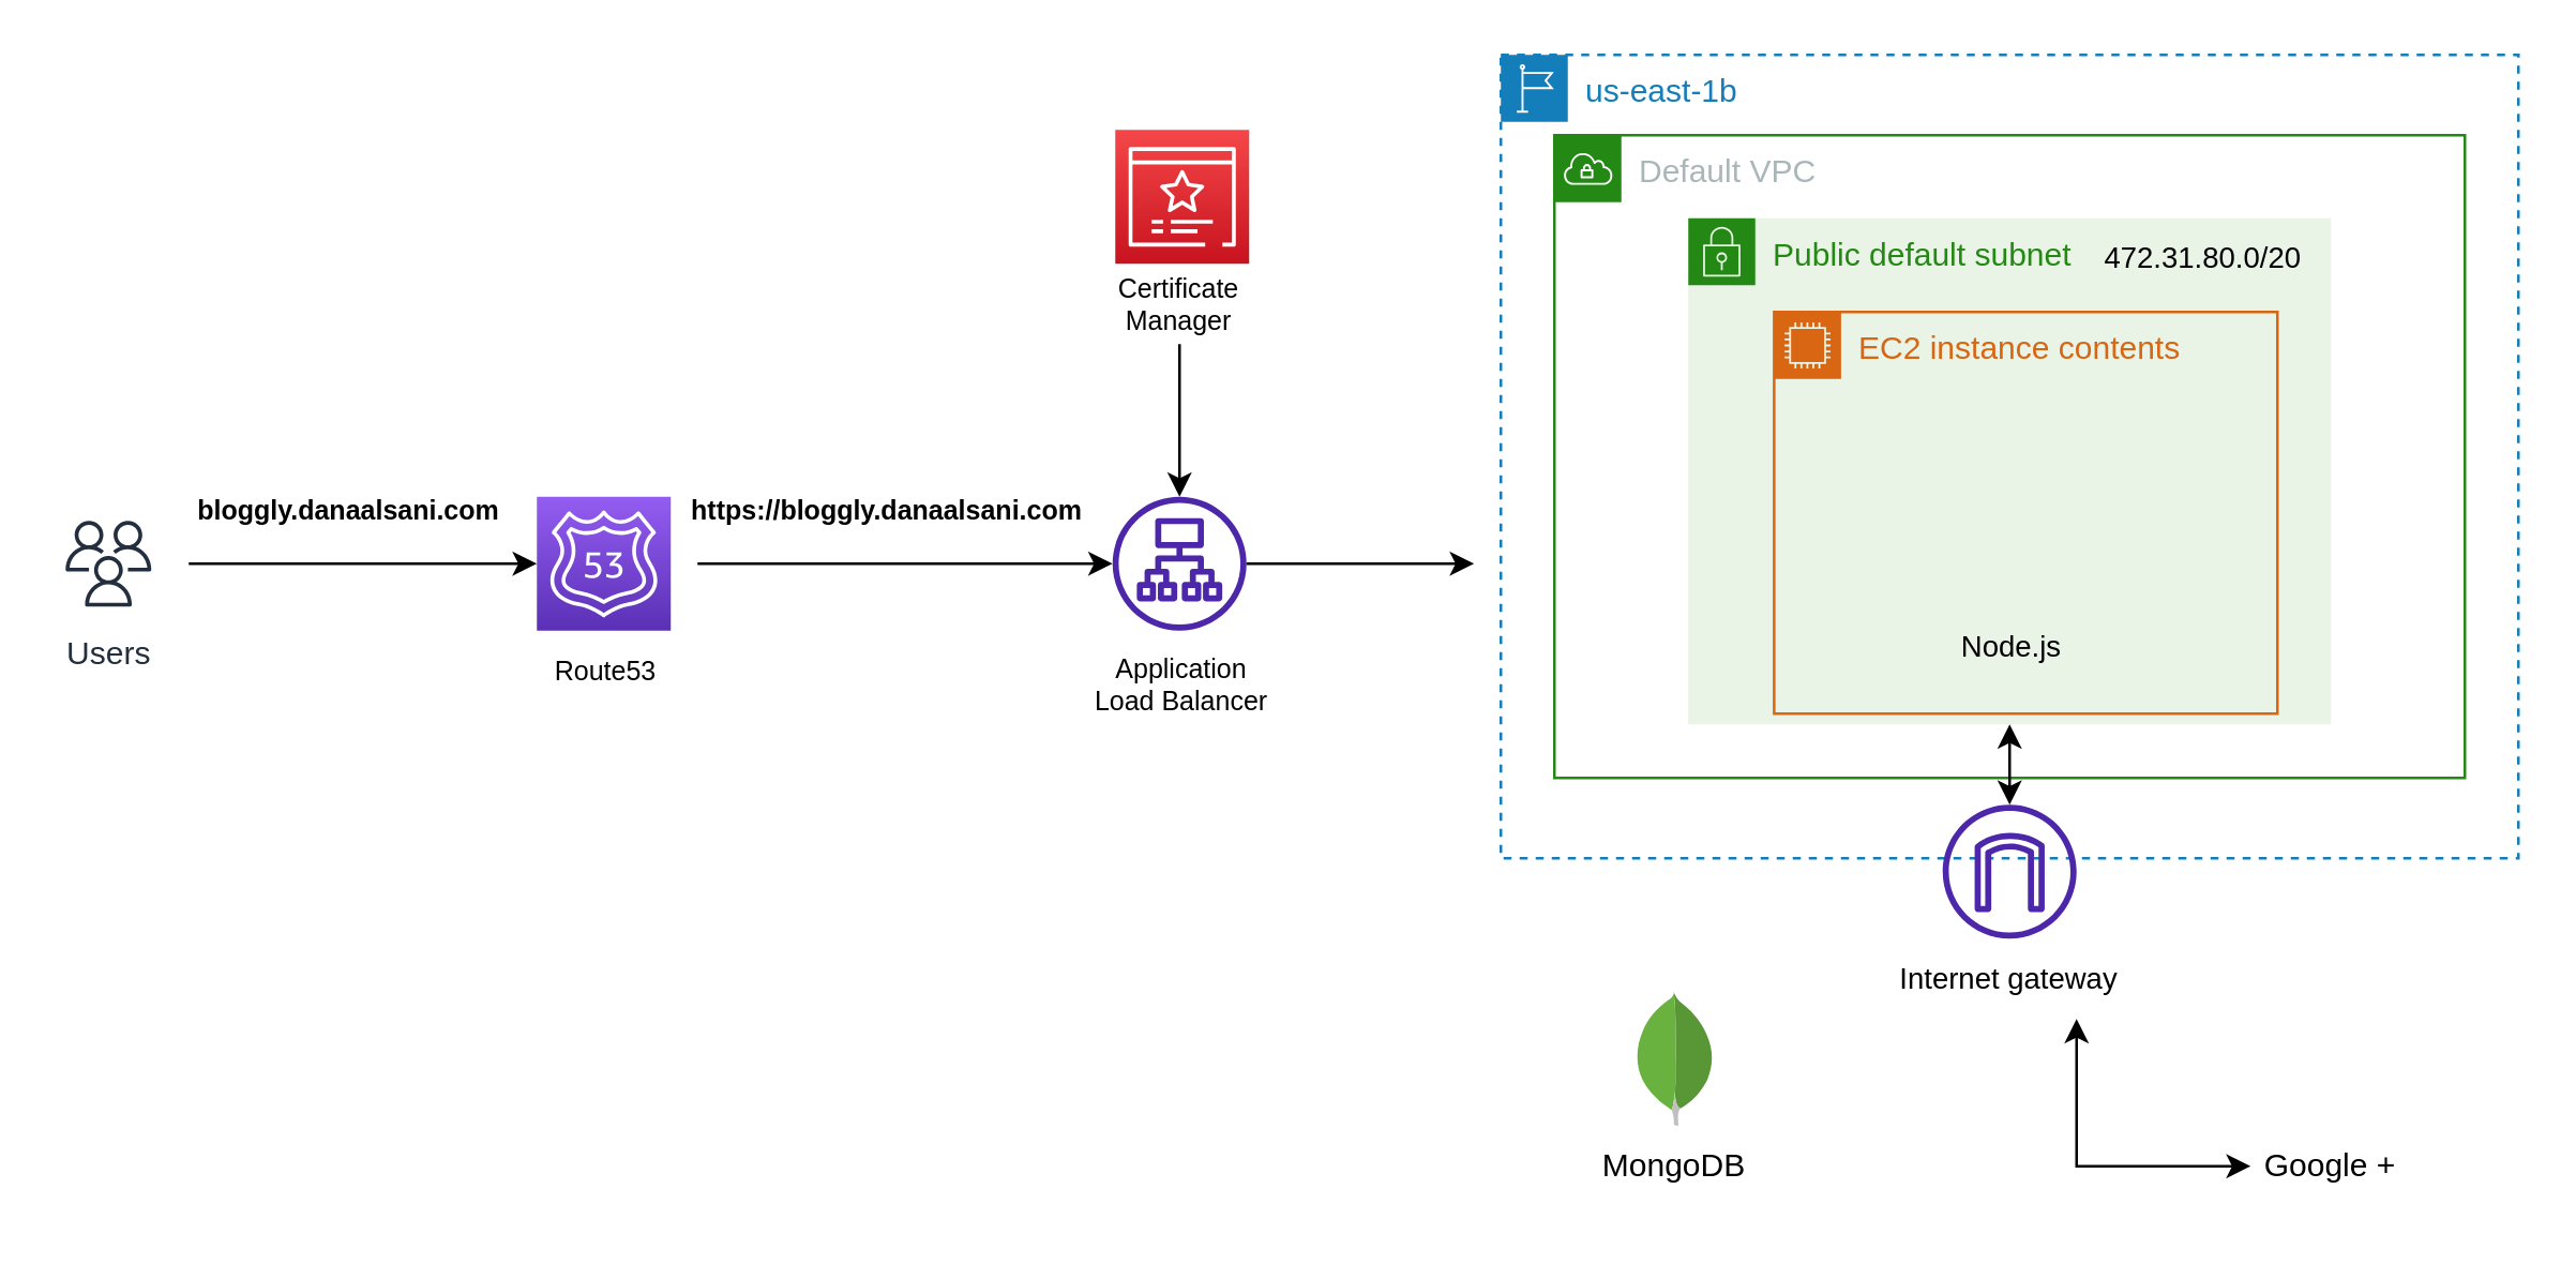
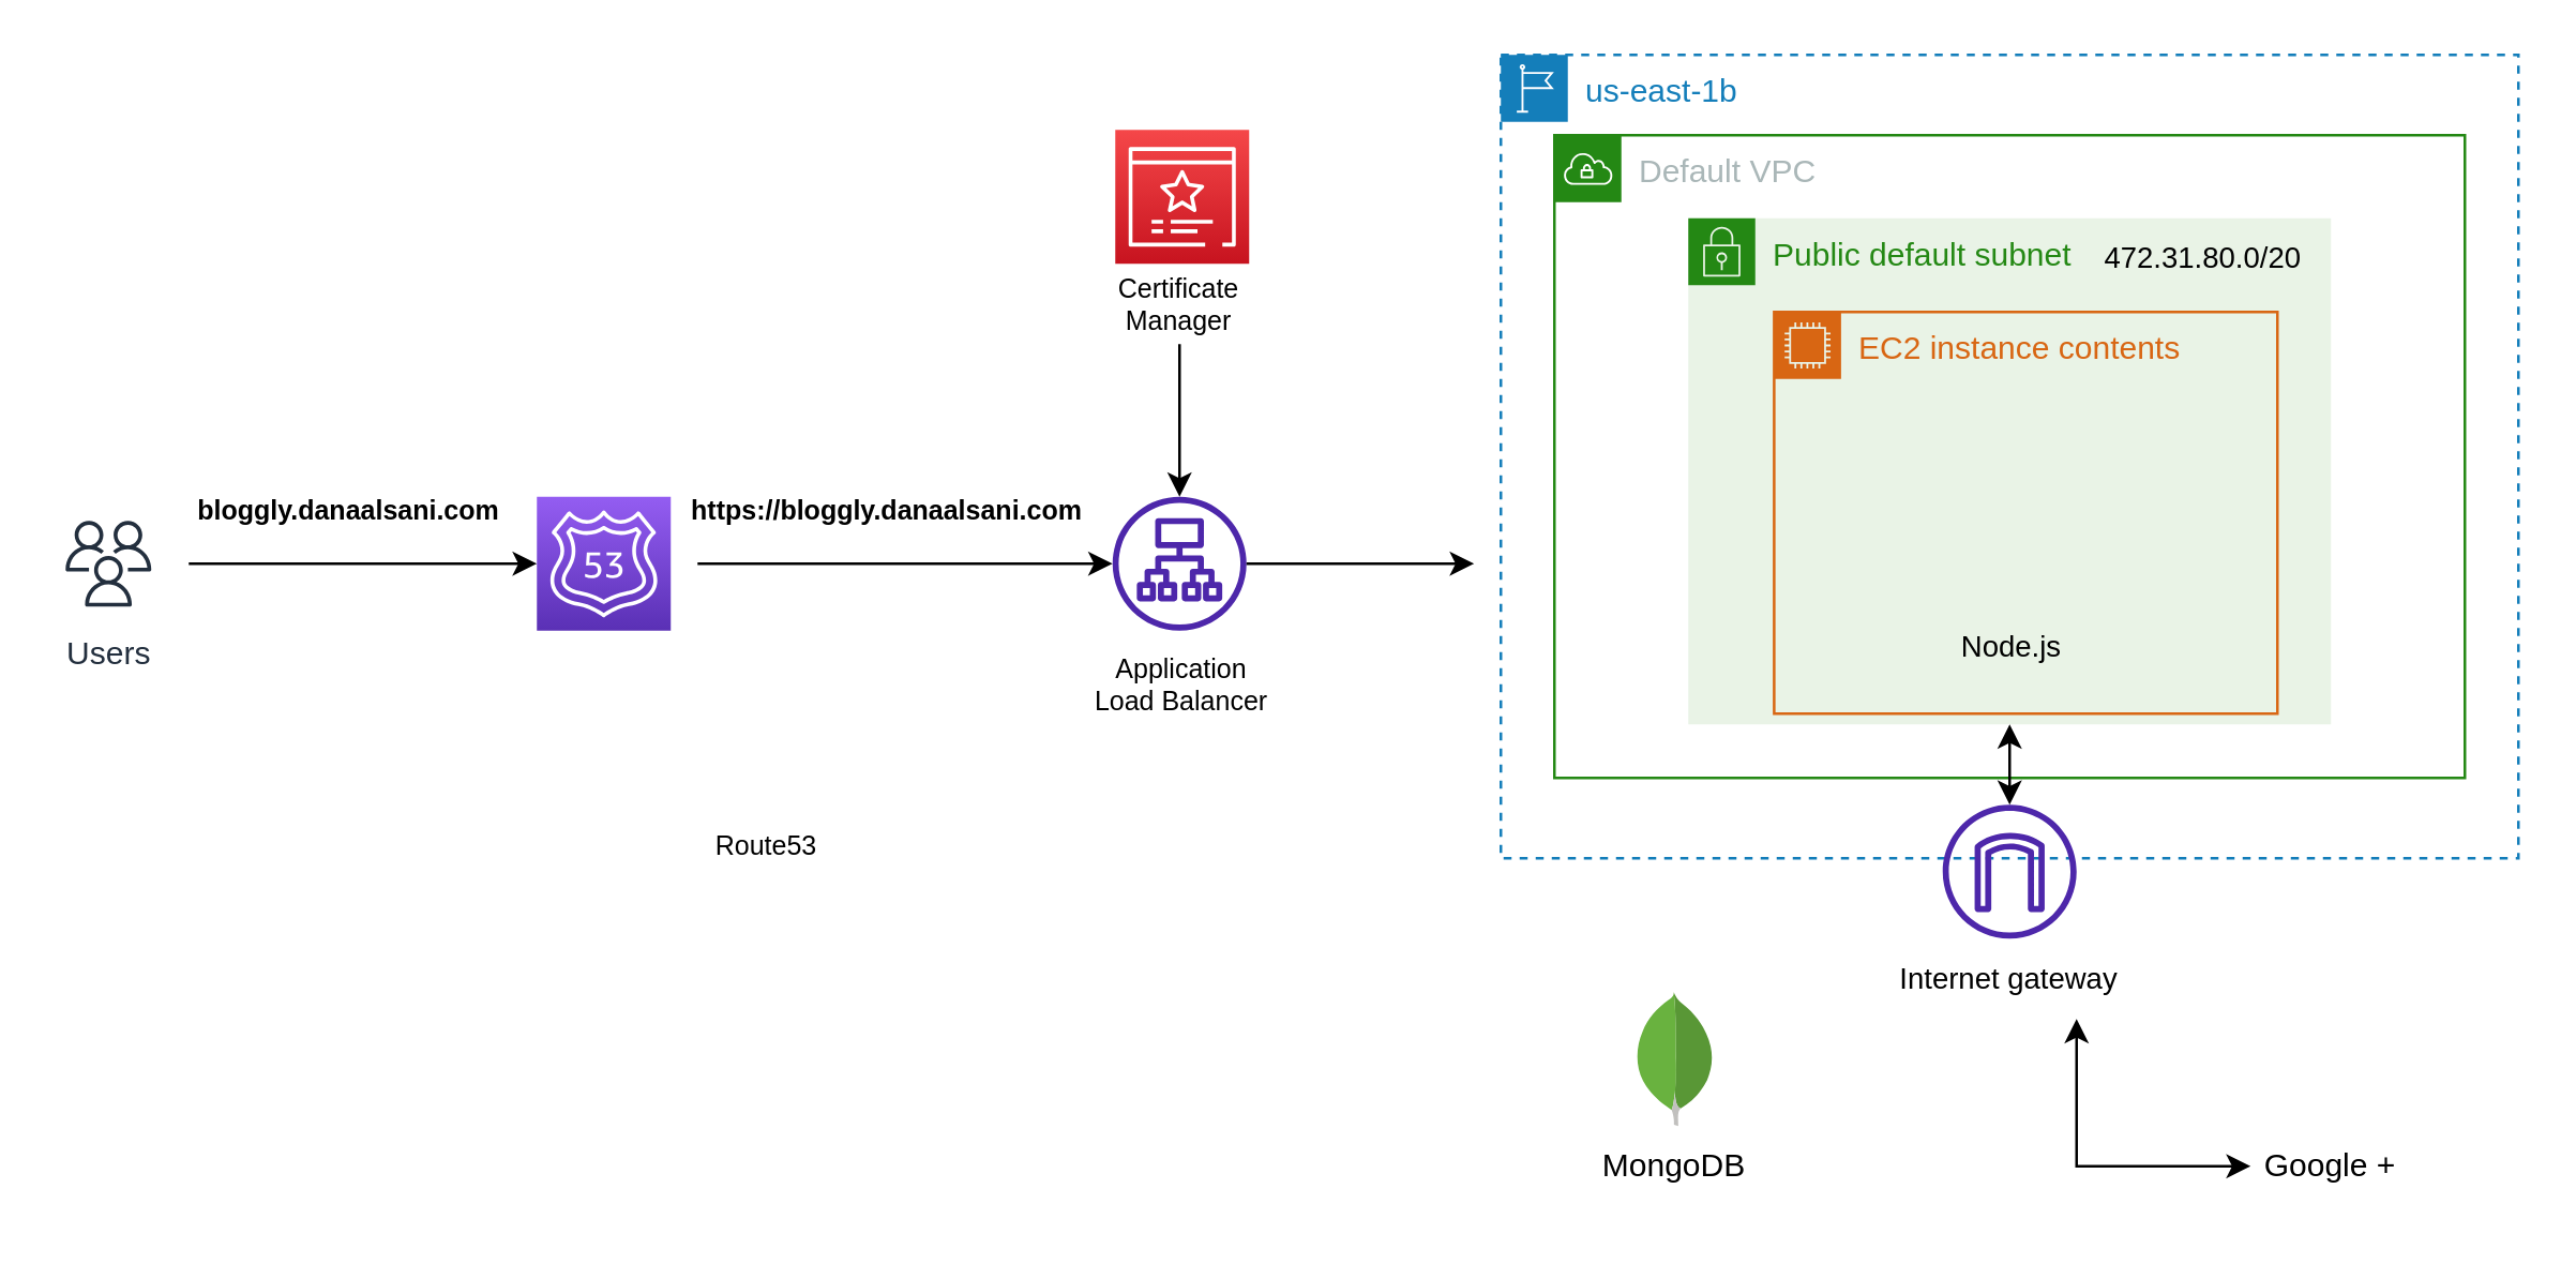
  <mxCell id="0" />
  <mxCell id="1" parent="0" />
  <mxCell id="2" value="Users" style="sketch=0;outlineConnect=0;fontColor=#232F3E;gradientColor=none;strokeColor=#232F3E;fillColor=#ffffff;dashed=0;verticalLabelPosition=bottom;verticalAlign=top;align=center;html=1;fontSize=12;fontStyle=0;aspect=fixed;shape=mxgraph.aws4.resourceIcon;resIcon=mxgraph.aws4.users;" parent="1" vertex="1"><mxGeometry x="20" y="190" width="40" height="40" as="geometry" /></mxCell>
  <mxCell id="3" value="&lt;b&gt;&lt;font style=&quot;font-size: 10px;&quot;&gt;https://bloggly.danaalsani.com&lt;/font&gt;&lt;/b&gt;" style="text;html=1;strokeColor=none;fillColor=none;align=center;verticalAlign=middle;whiteSpace=wrap;rounded=0;" parent="1" vertex="1"><mxGeometry x="261" y="180" width="140" height="20" as="geometry" /></mxCell>
  <mxCell id="4" value="" style="endArrow=classic;html=1;rounded=0;fontSize=10;" parent="1" target="5" edge="1"><mxGeometry width="50" height="50" relative="1" as="geometry"><mxPoint x="260" y="210" as="sourcePoint" /><mxPoint x="390" y="220" as="targetPoint" /></mxGeometry></mxCell>
  <mxCell id="5" value="" style="sketch=0;outlineConnect=0;fontColor=#232F3E;gradientColor=none;fillColor=#4D27AA;strokeColor=none;dashed=0;verticalLabelPosition=bottom;verticalAlign=top;align=center;html=1;fontSize=12;fontStyle=0;aspect=fixed;pointerEvents=1;shape=mxgraph.aws4.application_load_balancer;" parent="1" vertex="1"><mxGeometry x="415" y="185" width="50" height="50" as="geometry" /></mxCell>
  <mxCell id="6" value="Application&lt;br&gt;Load Balancer" style="text;html=1;strokeColor=none;fillColor=none;align=center;verticalAlign=middle;whiteSpace=wrap;rounded=0;fontSize=10;" parent="1" vertex="1"><mxGeometry x="406" y="240" width="70" height="30" as="geometry" /></mxCell>
  <mxCell id="7" value="" style="sketch=0;points=[[0,0,0],[0.25,0,0],[0.5,0,0],[0.75,0,0],[1,0,0],[0,1,0],[0.25,1,0],[0.5,1,0],[0.75,1,0],[1,1,0],[0,0.25,0],[0,0.5,0],[0,0.75,0],[1,0.25,0],[1,0.5,0],[1,0.75,0]];outlineConnect=0;fontColor=#232F3E;gradientColor=#F54749;gradientDirection=north;fillColor=#C7131F;strokeColor=#ffffff;dashed=0;verticalLabelPosition=bottom;verticalAlign=top;align=center;html=1;fontSize=12;fontStyle=0;aspect=fixed;shape=mxgraph.aws4.resourceIcon;resIcon=mxgraph.aws4.certificate_manager_3;" parent="1" vertex="1"><mxGeometry x="416" y="48" width="50" height="50" as="geometry" /></mxCell>
  <mxCell id="8" value="Certificate Manager" style="text;html=1;strokeColor=none;fillColor=none;align=center;verticalAlign=middle;whiteSpace=wrap;rounded=0;fontSize=10;" parent="1" vertex="1"><mxGeometry x="410" y="98" width="60" height="30" as="geometry" /></mxCell>
  <mxCell id="9" value="" style="endArrow=classic;html=1;rounded=0;fontSize=10;exitX=0.5;exitY=1;exitDx=0;exitDy=0;" parent="1" source="8" target="5" edge="1"><mxGeometry width="50" height="50" relative="1" as="geometry"><mxPoint x="520" y="180" as="sourcePoint" /><mxPoint x="570" y="130" as="targetPoint" /></mxGeometry></mxCell>
  <mxCell id="10" value="" style="shape=image;html=1;verticalAlign=top;verticalLabelPosition=bottom;labelBackgroundColor=#ffffff;imageAspect=0;aspect=fixed;image=https://cdn3.iconfinder.com/data/icons/picons-social/57/80-google-plus-128.png" parent="1" vertex="1"><mxGeometry x="840" y="370" width="55" height="55" as="geometry" /></mxCell>
  <mxCell id="11" value="Google +" style="text;html=1;strokeColor=none;fillColor=none;align=center;verticalAlign=middle;whiteSpace=wrap;rounded=0;" parent="1" vertex="1"><mxGeometry x="840" y="420" width="60" height="30" as="geometry" /></mxCell>
  <mxCell id="12" value="" style="dashed=0;outlineConnect=0;html=1;align=center;labelPosition=center;verticalLabelPosition=bottom;verticalAlign=top;shape=mxgraph.weblogos.mongodb" parent="1" vertex="1"><mxGeometry x="610" y="370" width="30" height="50" as="geometry" /></mxCell>
  <mxCell id="13" value="MongoDB" style="text;html=1;strokeColor=none;fillColor=none;align=center;verticalAlign=middle;whiteSpace=wrap;rounded=0;" parent="1" vertex="1"><mxGeometry x="595" y="420" width="60" height="30" as="geometry" /></mxCell>
  <mxCell id="14" value="Default VPC" style="points=[[0,0],[0.25,0],[0.5,0],[0.75,0],[1,0],[1,0.25],[1,0.5],[1,0.75],[1,1],[0.75,1],[0.5,1],[0.25,1],[0,1],[0,0.75],[0,0.5],[0,0.25]];outlineConnect=0;gradientColor=none;html=1;whiteSpace=wrap;fontSize=12;fontStyle=0;container=1;pointerEvents=0;collapsible=0;recursiveResize=0;shape=mxgraph.aws4.group;grIcon=mxgraph.aws4.group_vpc;strokeColor=#248814;fillColor=none;verticalAlign=top;align=left;spacingLeft=30;fontColor=#AAB7B8;dashed=0;" parent="1" vertex="1"><mxGeometry x="580" y="50" width="340" height="240" as="geometry" /></mxCell>
  <mxCell id="15" value="us-east-1b" style="points=[[0,0],[0.25,0],[0.5,0],[0.75,0],[1,0],[1,0.25],[1,0.5],[1,0.75],[1,1],[0.75,1],[0.5,1],[0.25,1],[0,1],[0,0.75],[0,0.5],[0,0.25]];outlineConnect=0;gradientColor=none;html=1;whiteSpace=wrap;fontSize=12;fontStyle=0;container=1;pointerEvents=0;collapsible=0;recursiveResize=0;shape=mxgraph.aws4.group;grIcon=mxgraph.aws4.group_region;strokeColor=#147EBA;fillColor=none;verticalAlign=top;align=left;spacingLeft=30;fontColor=#147EBA;dashed=1;" parent="1" vertex="1"><mxGeometry x="560" y="20" width="380" height="300" as="geometry" /></mxCell>
  <mxCell id="16" value="Public default subnet" style="points=[[0,0],[0.25,0],[0.5,0],[0.75,0],[1,0],[1,0.25],[1,0.5],[1,0.75],[1,1],[0.75,1],[0.5,1],[0.25,1],[0,1],[0,0.75],[0,0.5],[0,0.25]];outlineConnect=0;gradientColor=none;html=1;whiteSpace=wrap;fontSize=12;fontStyle=0;container=1;pointerEvents=0;collapsible=0;recursiveResize=0;shape=mxgraph.aws4.group;grIcon=mxgraph.aws4.group_security_group;grStroke=0;strokeColor=#248814;fillColor=#E9F3E6;verticalAlign=top;align=left;spacingLeft=30;fontColor=#248814;dashed=0;" parent="15" vertex="1"><mxGeometry x="70" y="61" width="240" height="189" as="geometry" /></mxCell>
  <mxCell id="17" value="EC2 instance contents" style="points=[[0,0],[0.25,0],[0.5,0],[0.75,0],[1,0],[1,0.25],[1,0.5],[1,0.75],[1,1],[0.75,1],[0.5,1],[0.25,1],[0,1],[0,0.75],[0,0.5],[0,0.25]];outlineConnect=0;gradientColor=none;html=1;whiteSpace=wrap;fontSize=12;fontStyle=0;container=1;pointerEvents=0;collapsible=0;recursiveResize=0;shape=mxgraph.aws4.group;grIcon=mxgraph.aws4.group_ec2_instance_contents;strokeColor=#D86613;fillColor=none;verticalAlign=top;align=left;spacingLeft=30;fontColor=#D86613;dashed=0;" parent="16" vertex="1"><mxGeometry x="32.05" y="35" width="187.95" height="150" as="geometry" /></mxCell>
  <mxCell id="18" value="" style="shape=image;html=1;verticalAlign=top;verticalLabelPosition=bottom;labelBackgroundColor=#ffffff;imageAspect=0;aspect=fixed;image=https://cdn0.iconfinder.com/data/icons/long-shadow-web-icons/512/nodejs-128.png" parent="17" vertex="1"><mxGeometry x="53.97" y="40" width="70" height="70" as="geometry" /></mxCell>
  <mxCell id="19" value="Node.js" style="text;html=1;strokeColor=none;fillColor=none;align=center;verticalAlign=middle;whiteSpace=wrap;rounded=0;fontSize=11;" parent="17" vertex="1"><mxGeometry x="58.97" y="110" width="60" height="30" as="geometry" /></mxCell>
  <mxCell id="20" value="472.31.80.0/20" style="text;html=1;strokeColor=none;fillColor=none;align=center;verticalAlign=middle;whiteSpace=wrap;rounded=0;fontSize=11;" parent="15" vertex="1"><mxGeometry x="230" y="61" width="65" height="30" as="geometry" /></mxCell>
  <mxCell id="21" value="&lt;font style=&quot;font-size: 11px;&quot;&gt;Internet gateway&lt;/font&gt;" style="text;html=1;strokeColor=none;fillColor=none;align=center;verticalAlign=middle;whiteSpace=wrap;rounded=0;fontSize=11;" parent="1" vertex="1"><mxGeometry x="700" y="350" width="100" height="30" as="geometry" /></mxCell>
  <mxCell id="22" value="" style="sketch=0;outlineConnect=0;fontColor=#232F3E;gradientColor=none;fillColor=#4D27AA;strokeColor=none;dashed=0;verticalLabelPosition=bottom;verticalAlign=top;align=center;html=1;fontSize=12;fontStyle=0;aspect=fixed;pointerEvents=1;shape=mxgraph.aws4.internet_gateway;" parent="1" vertex="1"><mxGeometry x="725" y="300" width="50" height="50" as="geometry" /></mxCell>
  <mxCell id="23" value="" style="endArrow=classic;startArrow=classic;html=1;rounded=0;fontSize=11;" parent="1" source="22" target="16" edge="1"><mxGeometry width="50" height="50" relative="1" as="geometry"><mxPoint x="550" y="280" as="sourcePoint" /><mxPoint x="600" y="230" as="targetPoint" /></mxGeometry></mxCell>
  <mxCell id="24" value="" style="endArrow=classic;html=1;rounded=0;fontSize=10;" parent="1" source="5" edge="1"><mxGeometry width="50" height="50" relative="1" as="geometry"><mxPoint x="430" y="290" as="sourcePoint" /><mxPoint x="550" y="210" as="targetPoint" /></mxGeometry></mxCell>
  <mxCell id="25" value="" style="endArrow=classic;startArrow=classic;html=1;rounded=0;entryX=0.75;entryY=1;entryDx=0;entryDy=0;" edge="1" parent="1" target="21"><mxGeometry width="50" height="50" relative="1" as="geometry"><mxPoint x="840" y="435" as="sourcePoint" /><mxPoint x="800" y="425" as="targetPoint" /><Array as="points"><mxPoint x="775" y="435" /></Array></mxGeometry></mxCell>
  <mxCell id="26" value="" style="sketch=0;points=[[0,0,0],[0.25,0,0],[0.5,0,0],[0.75,0,0],[1,0,0],[0,1,0],[0.25,1,0],[0.5,1,0],[0.75,1,0],[1,1,0],[0,0.25,0],[0,0.5,0],[0,0.75,0],[1,0.25,0],[1,0.5,0],[1,0.75,0]];outlineConnect=0;fontColor=#232F3E;gradientColor=#945DF2;gradientDirection=north;fillColor=#5A30B5;strokeColor=#ffffff;dashed=0;verticalLabelPosition=bottom;verticalAlign=top;align=center;html=1;fontSize=12;fontStyle=0;aspect=fixed;shape=mxgraph.aws4.resourceIcon;resIcon=mxgraph.aws4.route_53;" vertex="1" parent="1"><mxGeometry x="200" y="185" width="50" height="50" as="geometry" /></mxCell>
  <mxCell id="27" value="&lt;b&gt;&lt;font style=&quot;font-size: 10px;&quot;&gt;bloggly.danaalsani.com&lt;/font&gt;&lt;/b&gt;" style="text;html=1;strokeColor=none;fillColor=none;align=center;verticalAlign=middle;whiteSpace=wrap;rounded=0;" vertex="1" parent="1"><mxGeometry x="60" y="182.5" width="140" height="15" as="geometry" /></mxCell>
  <mxCell id="28" value="" style="endArrow=classic;html=1;rounded=0;entryX=0;entryY=0.5;entryDx=0;entryDy=0;entryPerimeter=0;" edge="1" parent="1" target="26"><mxGeometry width="50" height="50" relative="1" as="geometry"><mxPoint x="70" y="210" as="sourcePoint" /><mxPoint x="150" y="210" as="targetPoint" /></mxGeometry></mxCell>
- <mxCell id="29" value="Route53" style="text;html=1;strokeColor=none;fillColor=none;align=center;verticalAlign=middle;whiteSpace=wrap;rounded=0;fontSize=10;" vertex="1" parent="1"><mxGeometry x="191" y="235" width="70" height="30" as="geometry" /></mxCell>
+ <mxCell id="29" value="Route53" style="text;html=1;strokeColor=none;fillColor=none;align=center;verticalAlign=middle;whiteSpace=wrap;rounded=0;fontSize=10;" vertex="1" parent="1"><mxGeometry x="251" y="300" width="70" height="30" as="geometry" /></mxCell>
